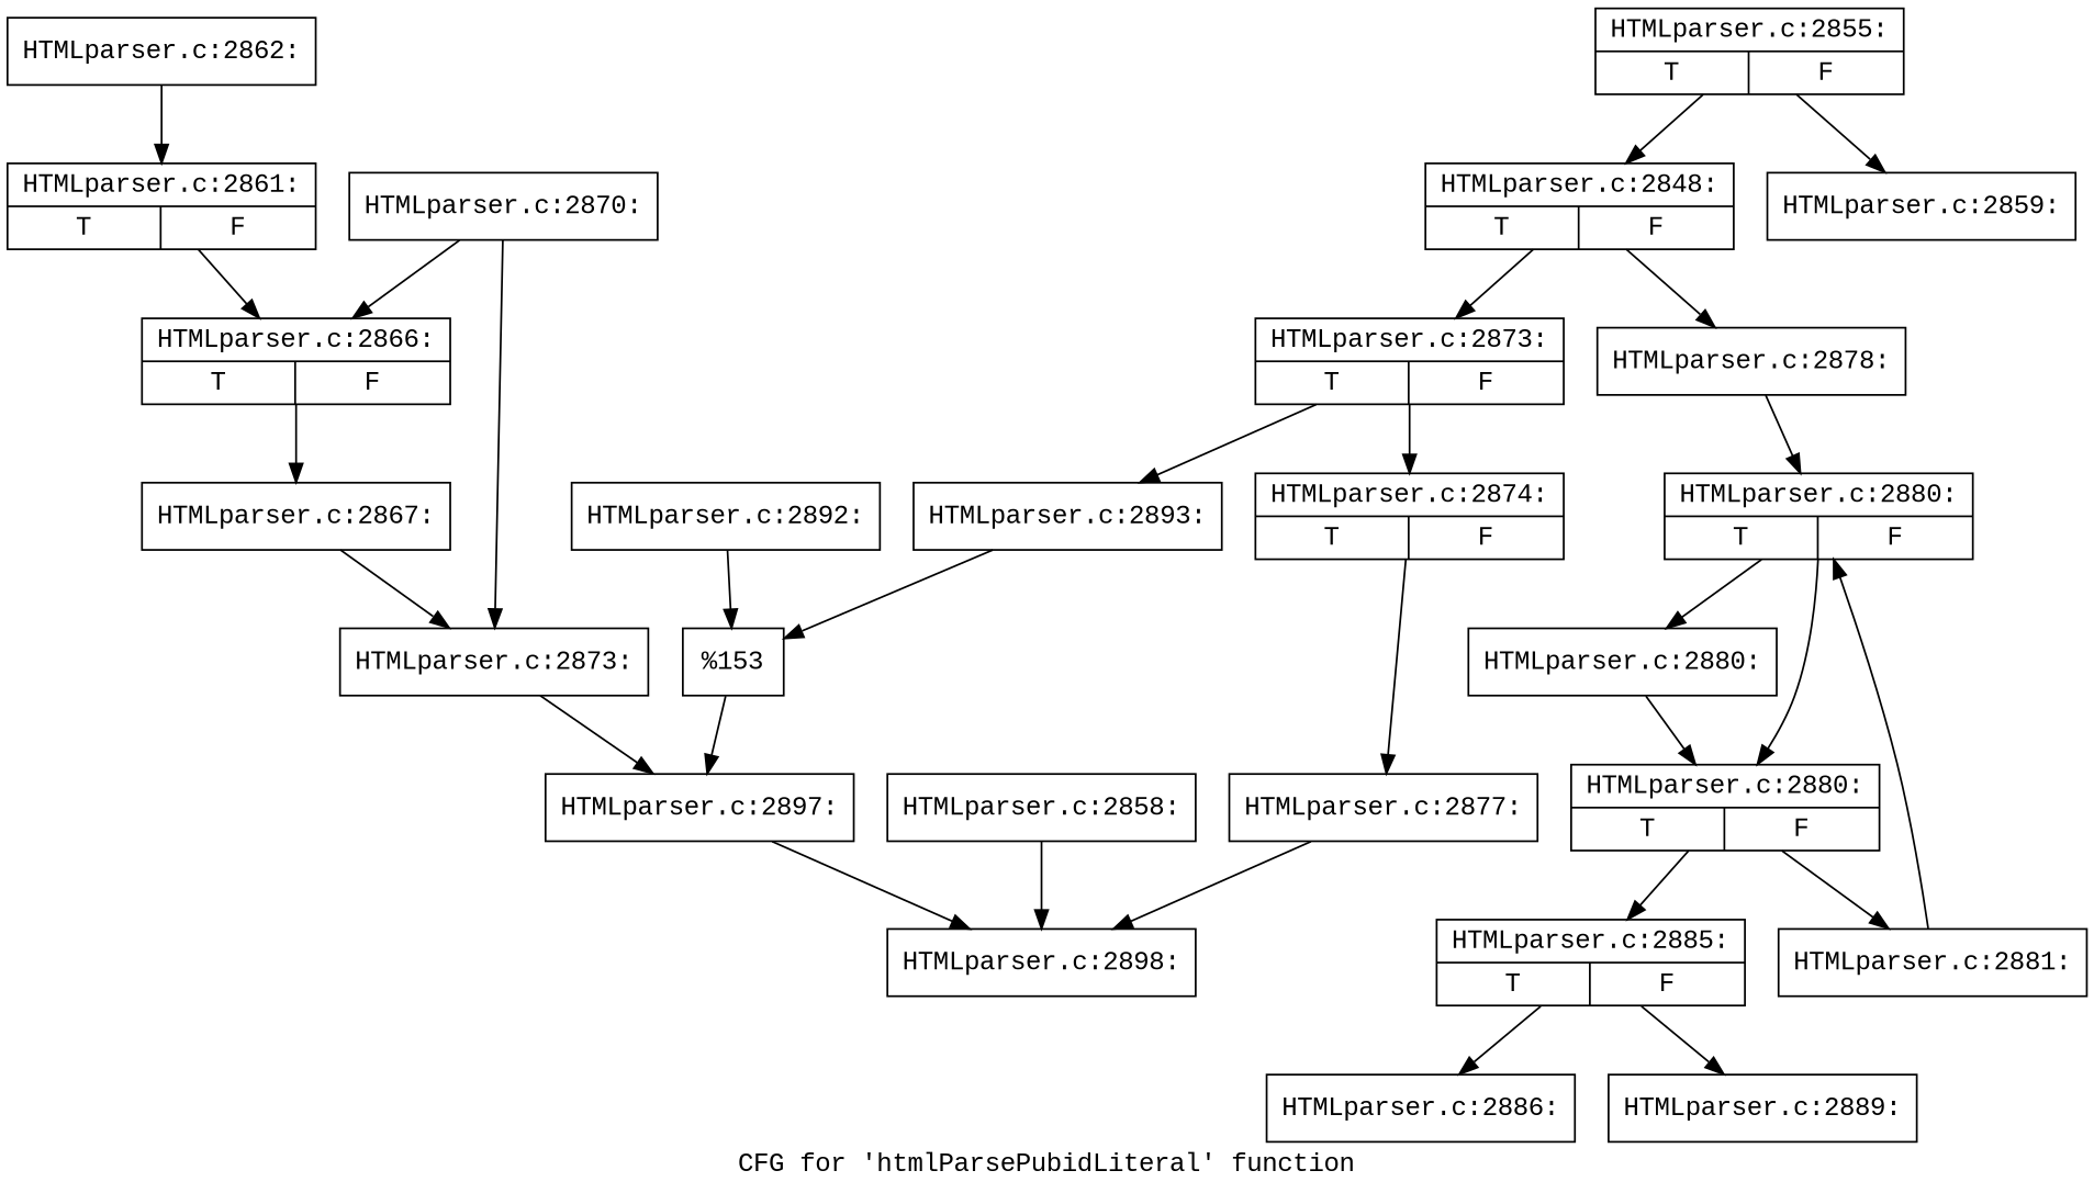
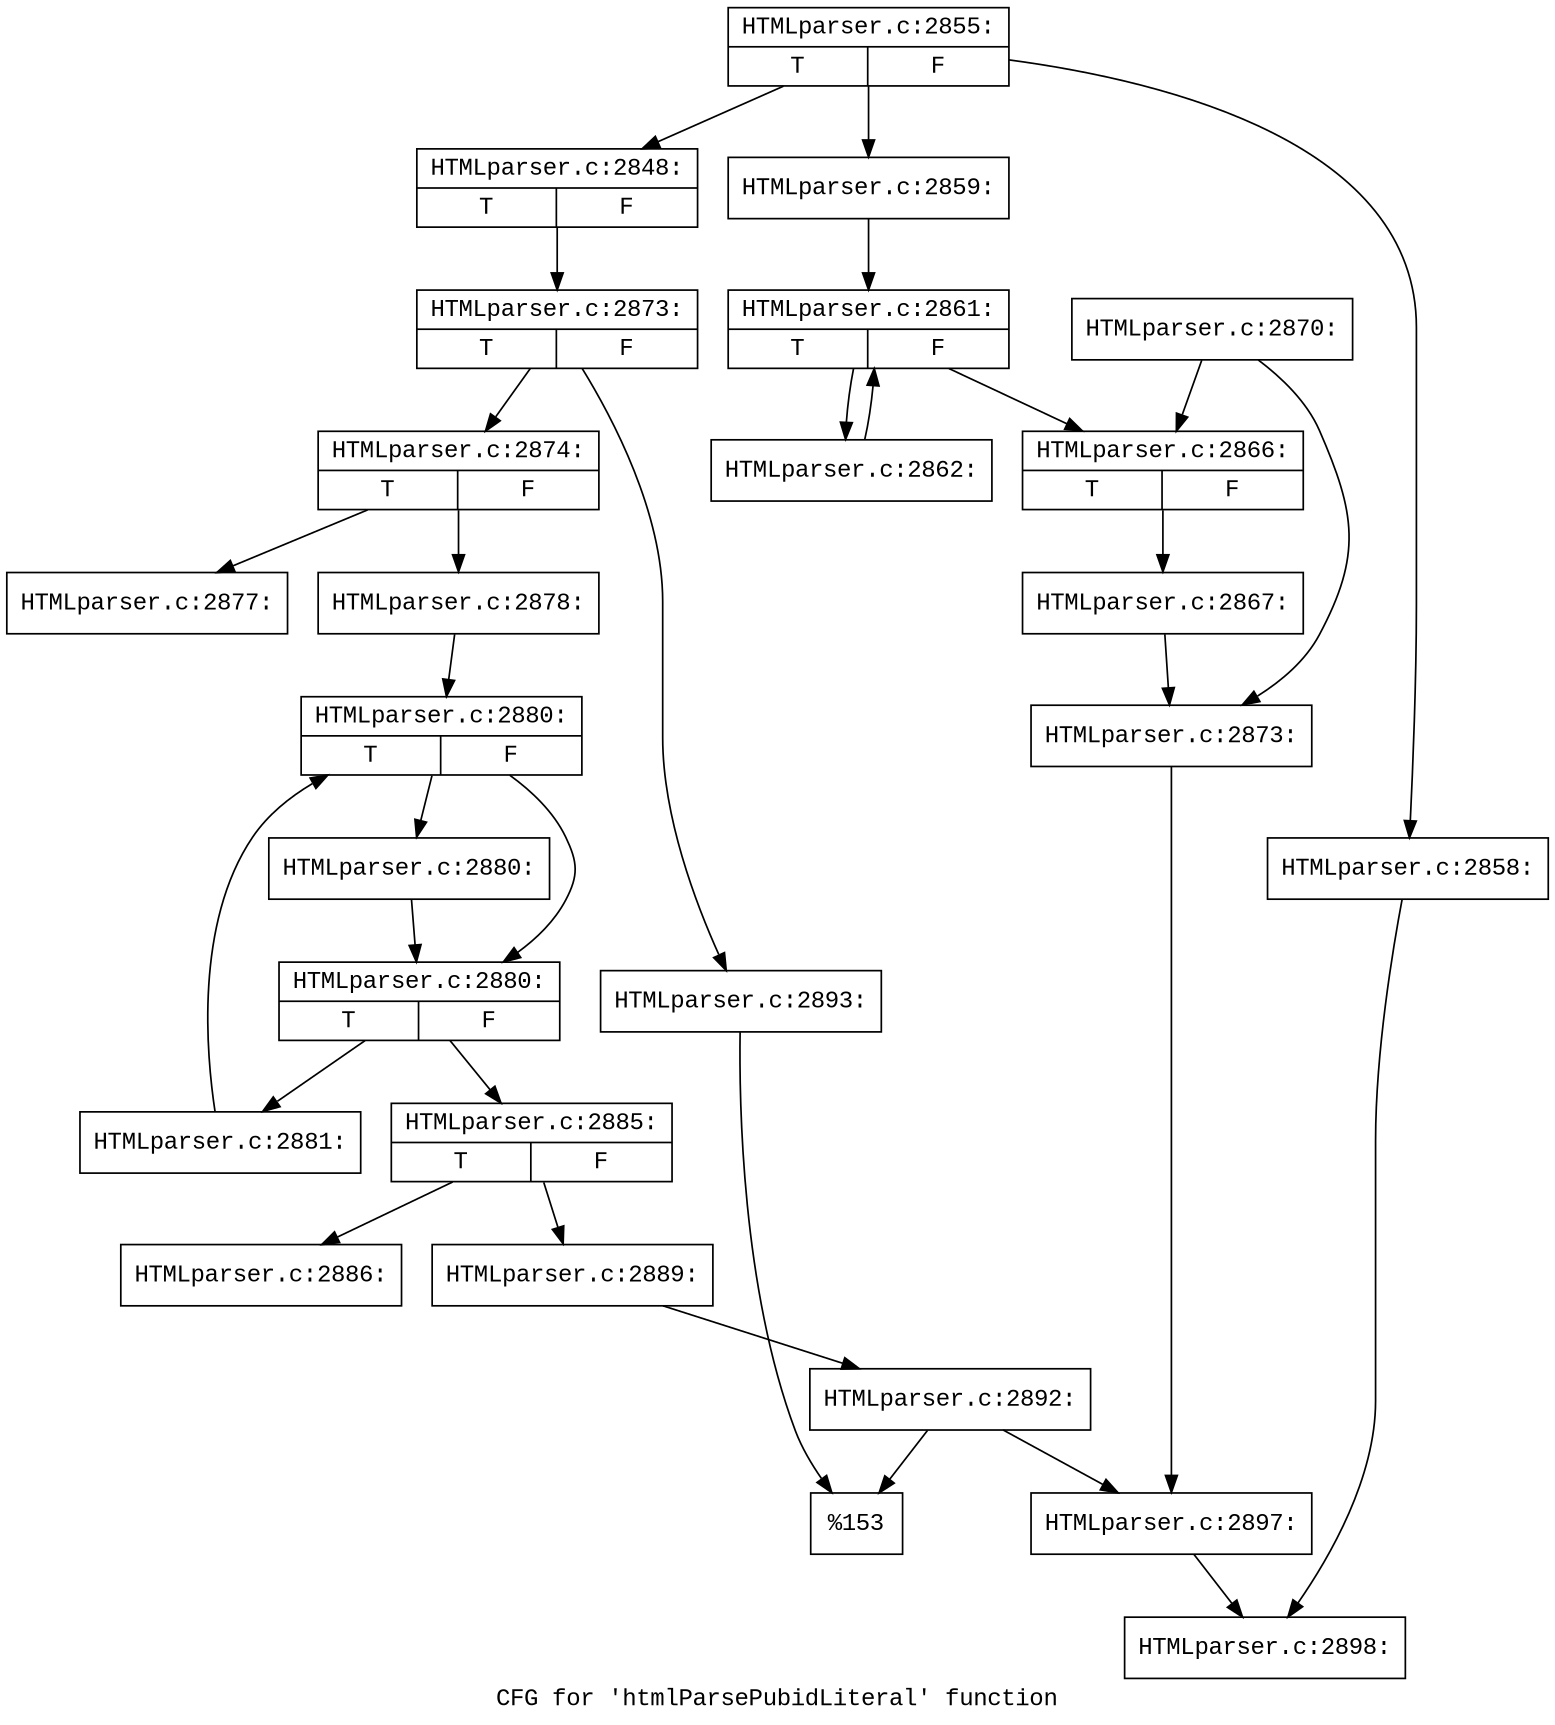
  digraph {
    fontname="Liberation Mono"
    label="CFG for 'htmlParsePubidLiteral' function"
    node [fontname="Liberation Mono" shape=record]
    edge [fontname="Liberation Mono"]
    n1 [label="{HTMLparser.c:2848:|{<s0>T|<s1>F}}"]
    n2 [label="{HTMLparser.c:2873:|{<s0>T|<s1>F}}"]
    n3 [label="{HTMLparser.c:2855:|{<s0>T|<s1>F}}"]
    n4 [label="{HTMLparser.c:2858:}"]
    n5 [label="{HTMLparser.c:2859:}"]
    n6 [label="{HTMLparser.c:2874:|{<s0>T|<s1>F}}"]
    n7 [label="{HTMLparser.c:2893:}"]
    n8 [label="{HTMLparser.c:2898:}"]
    n9 [label="{HTMLparser.c:2861:|{<s0>T|<s1>F}}"]
    n10 [label="{HTMLparser.c:2877:}"]
    n11 [label="{HTMLparser.c:2878:}"]
    n12 [label="{%153}"]
    n13 [label="{HTMLparser.c:2862:}"]
    n14 [label="{HTMLparser.c:2866:|{<s0>T|<s1>F}}"]
    n15 [label="{HTMLparser.c:2867:}"]
    n16 [label="{HTMLparser.c:2873:}"]
    n17 [label="{HTMLparser.c:2870:}"]
    n18 [label="{HTMLparser.c:2897:}"]
    n19 [label="{HTMLparser.c:2880:|{<s0>T|<s1>F}}"]
    n20 [label="{HTMLparser.c:2880:}"]
    n21 [label="{HTMLparser.c:2880:|{<s0>T|<s1>F}}"]
    n22 [label="{HTMLparser.c:2881:}"]
    n23 [label="{HTMLparser.c:2885:|{<s0>T|<s1>F}}"]
    n24 [label="{HTMLparser.c:2886:}"]
    n25 [label="{HTMLparser.c:2889:}"]
    n26 [label="{HTMLparser.c:2892:}"]
    n1 -> n2
    n2 -> n6
    n2 -> n7
    n3 -> n1
+   n3 -> n4
    n3 -> n5
    n4 -> n8
+   n5 -> n9
    n6 -> n10
-   n1 -> n11
+   n6 -> n11
    n7 -> n12
+   n9 -> n13
    n9 -> n14
-   n10 -> n8
    n11 -> n19
-   n12 -> n18
+   n26 -> n18
    n13 -> n9
    n14 -> n15
    n15 -> n16
    n16 -> n18
    n17 -> n14
    n17 -> n16
    n18 -> n8
    n19 -> n20
    n19 -> n21
    n20 -> n21
    n21 -> n22
    n21 -> n23
    n22 -> n19
    n23 -> n24
    n23 -> n25
+   n25 -> n26
    n26 -> n12
  }
